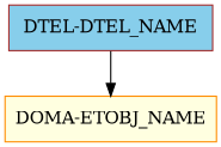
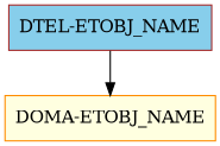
  digraph {
    node [shape=box style=filled]
-   "DTEL-ETOBJ_NAME" [color=brown fillcolor=skyblue label="DTEL-DTEL_NAME"]
+   "DTEL-ETOBJ_NAME" [color=brown fillcolor=skyblue]
    "DOMA-ETOBJ_NAME" [color=darkorange fillcolor=lightyellow]
    "DTEL-ETOBJ_NAME" -> "DOMA-ETOBJ_NAME" [style=solid]
  }
